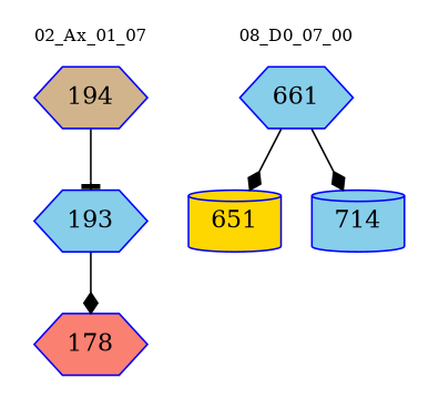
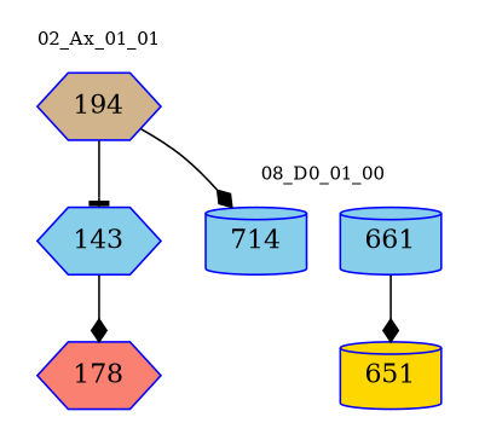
  digraph {
    node [color=blue fillcolor=skyblue shape=hexagon style=filled]
    edge [arrowhead=diamond color=black]
-   n1 [label=193]
+   n1 [label=143]
    n2 [fillcolor=salmon label=178]
    n3 [fillcolor=tan label=194]
-   n4 [label=661]
+   n4 [label=661 shape=cylinder]
    n5 [fillcolor=gold label=651 shape=cylinder]
    n6 [label=714 shape=cylinder]
    subgraph cluster_1 {
      color=white
      fontsize=10
-     label="02_Ax_01_07"
+     label="02_Ax_01_01"
      n1
      n2
      n3
    }
    subgraph cluster_2 {
      color=white
      fontsize=10
-     label="08_D0_07_00"
+     label="08_D0_01_00"
      n4
      n5
      n6
    }
    n1 -> n2
    n3 -> n1 [arrowhead=tee]
    n4 -> n5
-   n4 -> n6
+   n3 -> n6
  }
